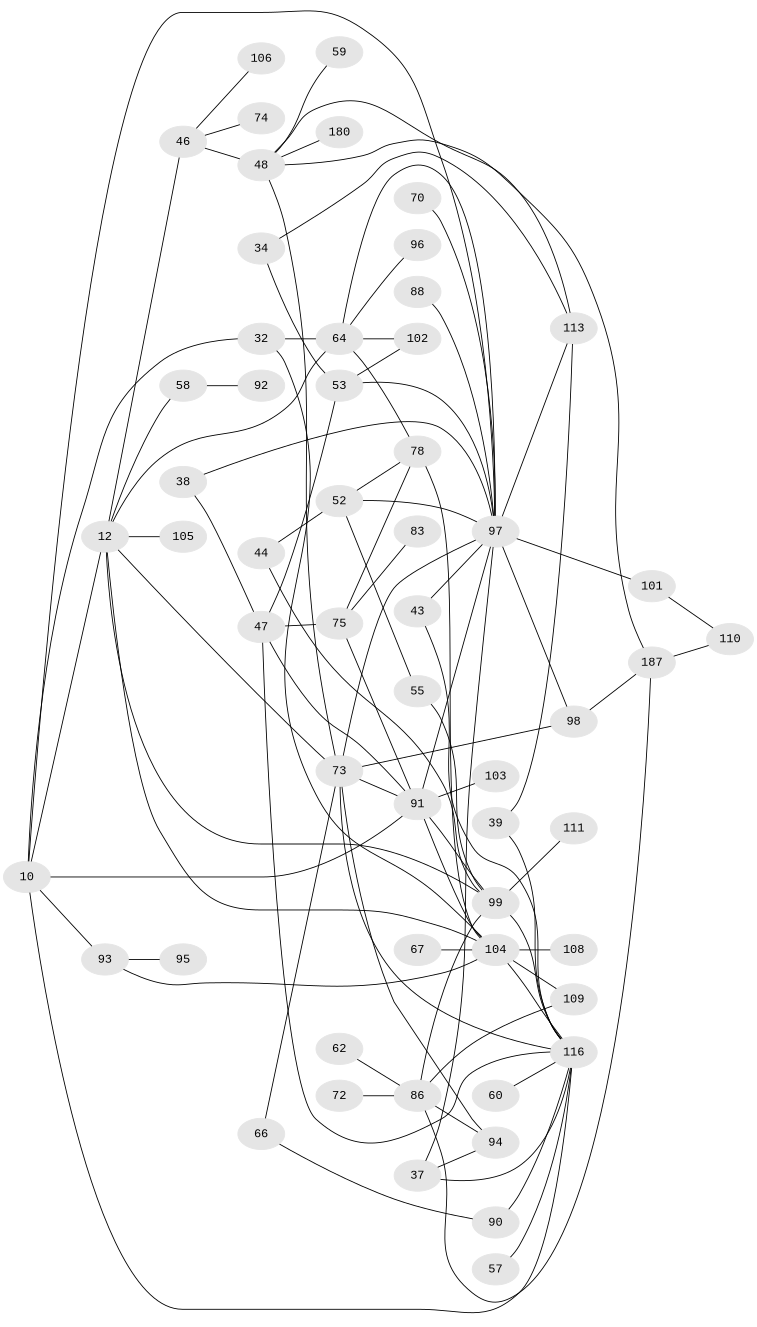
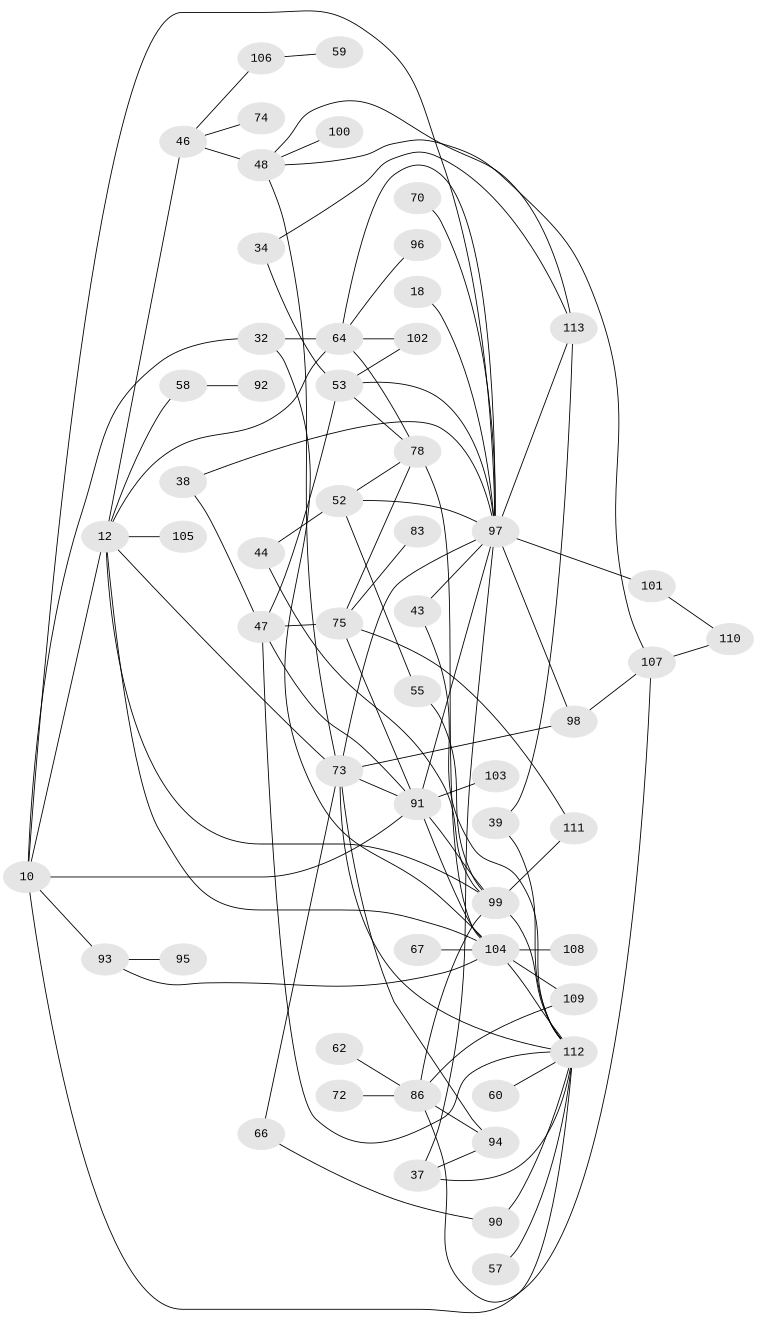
  graph {
    fontname="Liberation Mono"
    rankdir=LR
    node [color=gray90 fontname="Liberation Mono" style=filled]
    edge [fontname="Liberation Mono"]
    10 [super="+5"]
    12 [super="+2"]
    32
    91 [super="+56+85+79+89+7"]
    93 [super="+77+71+80"]
    97 [super="+68"]
-   112 [super="+51+54+81+16" label=116]
+   112 [super="+51+54+81+16"]
    46
    58
    64 [super="+36"]
    73 [super="+65"]
    99 [super="+11+69"]
    104 [super="+82"]
    105
    103
    95
    113 [super="+30"]
    98 [super="+84"]
    101
    48 [super="+41"]
    74
    106
    92
    78 [super="+19"]
    102
    96
    94 [super="+61"]
    111
    109
    108
    53 [super="+33+40"]
    34
    n33 [label=39]
    37 [super="+23"]
    47 [super="+31"]
    75 [super="+25"]
    38
    43
    44
    52
    55
    59
-   100 [label=180]
-   107 [super="+87" label=187]
+   100
+   107 [super="+87"]
    83
    110
    57
    60
    86 [super="+18"]
    62
    66
    90
    67
    70
    72
-   88
+   88 [label=18]
    10 -- 12
    10 -- 32
    10 -- 91 [weight=2]
    10 -- 93
    10 -- 97
    10 -- 112
    12 -- 46
    12 -- 58
    12 -- 64 [weight=2]
    12 -- 73
    12 -- 99
    12 -- 104
    12 -- 105
    32 -- 64
    32 -- 104
    91 -- 97 [weight=2]
    91 -- 99 [weight=2]
    91 -- 104 [weight=2]
    91 -- 103
    93 -- 104
    93 -- 95
    97 -- 113
    97 -- 98
    97 -- 101
    46 -- 48
    46 -- 74
    46 -- 106
    58 -- 92
    64 -- 97
    64 -- 78
    64 -- 102
    64 -- 96
    73 -- 91
    73 -- 97 [weight=2]
    73 -- 112 [weight=3]
    73 -- 98 [weight=2]
    73 -- 94 [weight=2]
    99 -- 112
    99 -- 111
    104 -- 112
    104 -- 109
    104 -- 108
    98 -- 107
    101 -- 110
    48 -- 73 [weight=2]
    48 -- 113
-   48 -- 59
+   106 -- 59
    48 -- 100
    48 -- 107
    78 -- 104 [weight=2]
    53 -- 97
+   53 -- 78
    53 -- 102
    34 -- 113
    34 -- 53
    n33 -- 112
    n33 -- 113
    37 -- 97
    37 -- 112
    37 -- 94
    47 -- 91
    47 -- 112 [weight=2]
    47 -- 53
    47 -- 75
    75 -- 91
    75 -- 78 [weight=2]
+   75 -- 111
    75 -- 83
    38 -- 97
    38 -- 47
    43 -- 97
    43 -- 112
    44 -- 99
    44 -- 52
    52 -- 97
    52 -- 78
    52 -- 55
    55 -- 99
    107 -- 110
    57 -- 112
    60 -- 112
    86 -- 99
    86 -- 94
    86 -- 109
    86 -- 107
    62 -- 86
    66 -- 73
    66 -- 90
    90 -- 112
    67 -- 104
    70 -- 97
    72 -- 86
    88 -- 97
  }
